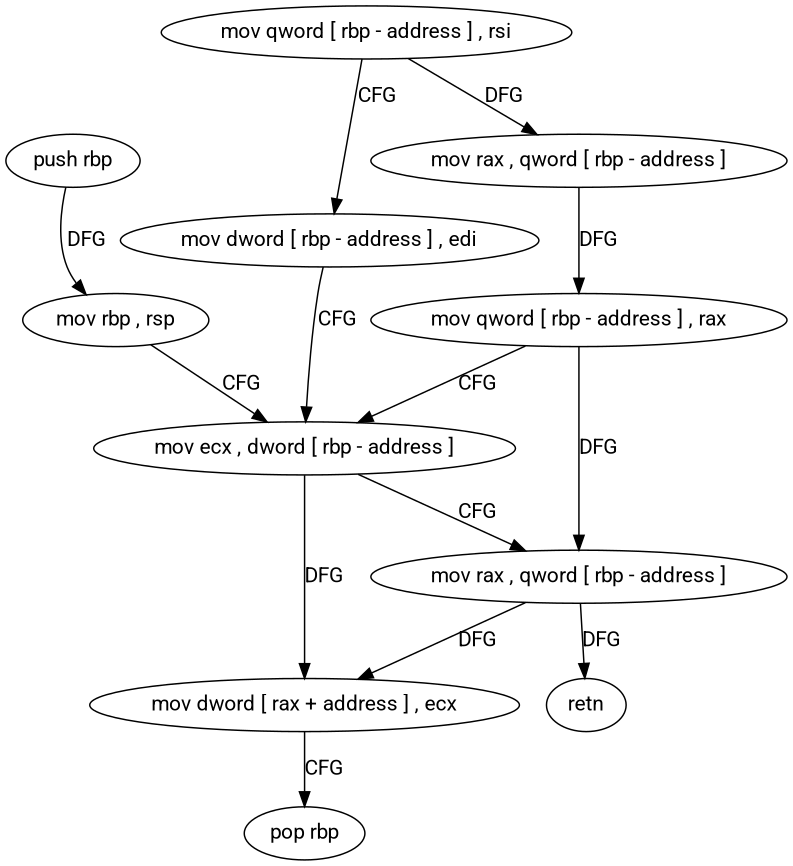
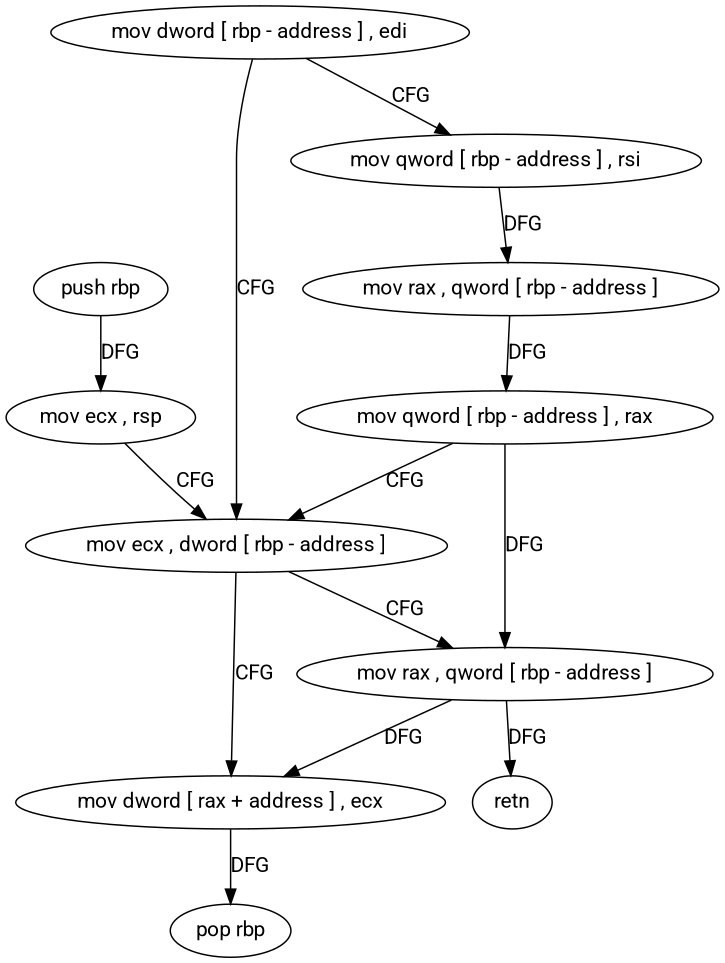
  digraph {
    fontname=Roboto
    node [fontname=Roboto]
    edge [fontname=Roboto]
    n1 [label="push rbp"]
-   n2 [label="mov rbp , rsp"]
+   n2 [label="mov ecx , rsp"]
    n3 [label="mov ecx , dword [ rbp - address ]"]
    n4 [label="mov dword [ rbp - address ] , edi"]
    n5 [label="mov qword [ rbp - address ] , rsi"]
    n6 [label="mov rax , qword [ rbp - address ]"]
    n7 [label="mov rax , qword [ rbp - address ]"]
    n8 [label="mov dword [ rax + address ] , ecx"]
    n9 [label="mov qword [ rbp - address ] , rax"]
    n10 [label=retn]
    n11 [label="pop rbp"]
    n1 -> n2 [label=DFG]
    n2 -> n3 [label=CFG]
    n3 -> n7 [label=CFG]
-   n3 -> n8 [label=DFG]
+   n3 -> n8 [label=CFG]
    n4 -> n3 [label=CFG]
-   n5 -> n4 [label=CFG]
+   n4 -> n5 [label=CFG]
    n5 -> n6 [label=DFG]
    n6 -> n9 [label=DFG]
    n7 -> n8 [label=DFG]
    n7 -> n10 [label=DFG]
-   n8 -> n11 [label=CFG]
+   n8 -> n11 [label=DFG]
    n9 -> n3 [label=CFG]
    n9 -> n7 [label=DFG]
  }
